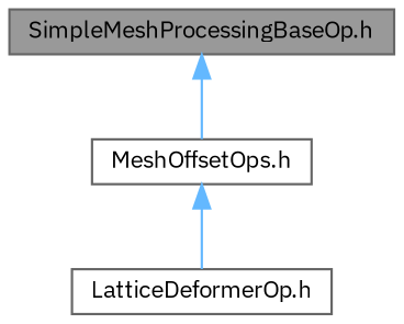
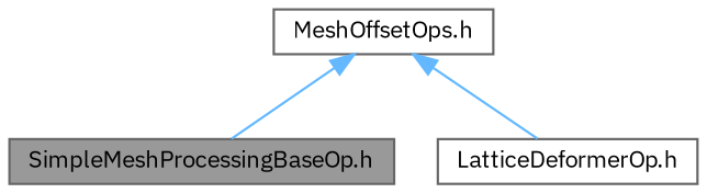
  digraph {
    fontname="IBM Plex Sans"
    node [color=grey40 fillcolor=white fontname="IBM Plex Sans" fontsize=10 shape=box style=filled]
    edge [color=steelblue1 dir=back fontname="IBM Plex Sans" fontsize=10 labelfontname=Helvetica labelfontsize=10 style=solid]
    n1 [color=gray40 fillcolor=grey60 fontcolor=black height=0.2 label="SimpleMeshProcessingBaseOp.h" width=0.4]
    n2 [height=0.2 label="MeshOffsetOps.h" width=0.4]
    n3 [height=0.2 label="LatticeDeformerOp.h" width=0.4]
-   n1 -> n2
+   n2 -> n1
    n2 -> n3
  }
